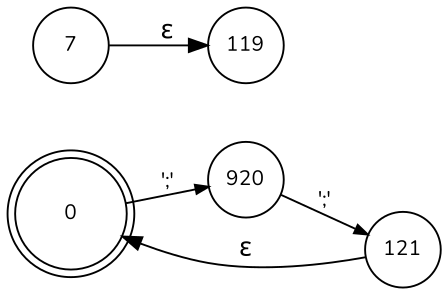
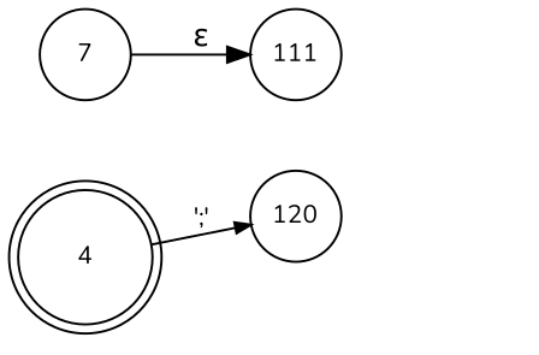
  digraph {
    fontname=Nunito
    rankdir=LR
    node [fixedsize=true fontname=Nunito fontsize=11 shape=circle peripheries=1]
    edge [fontname=Nunito]
-   n1 [label=0 shape=doublecircle width=.6 peripheries=""]
-   n2 [label=920 width=.55]
+   n1 [label=4 shape=doublecircle width=.6 peripheries=""]
+   n2 [label=120 width=.55]
    n3 [label=7 width=.55]
-   n4 [label=119 width=.55]
-   n5 [label=121 width=.55]
+   n4 [label=111 width=.55]
    n1 -> n2 [arrowhead=normal arrowsize=.7 fontsize=11 label="';'"]
-   n2 -> n5 [arrowhead=normal arrowsize=.7 fontsize=11 label="';'"]
    n3 -> n4 [label="&epsilon;"]
-   n5 -> n1 [label="&epsilon;"]
  }
